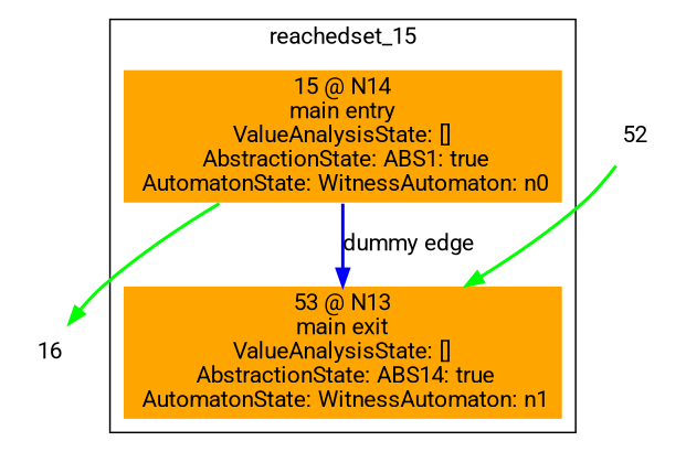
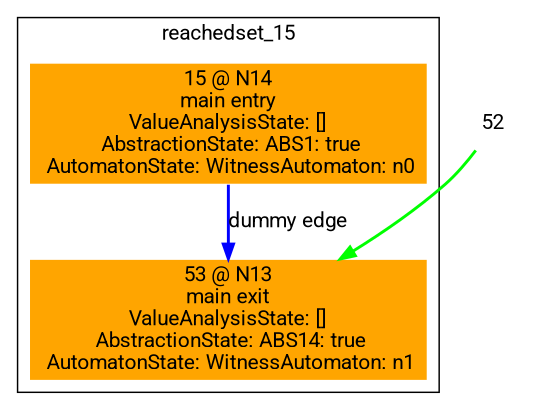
  digraph {
    fontname=Roboto
    node [color=white shape=box style=filled fontname=Roboto]
    edge [color=green style=bold fontname=Roboto]
    n1 [fillcolor=orange label="15 @ N14\nmain entry\nValueAnalysisState: []\n AbstractionState: ABS1: true\n AutomatonState: WitnessAutomaton: n0\n"]
    n2 [fillcolor=orange label="53 @ N13\nmain exit\nValueAnalysisState: []\n AbstractionState: ABS14: true\n AutomatonState: WitnessAutomaton: n1\n"]
-   16
    52
    subgraph cluster_1 {
      label=reachedset_15
      n1
      n2
    }
    n1 -> n2 [color=blue label="dummy edge"]
-   n1 -> 16
    52 -> n2
  }
